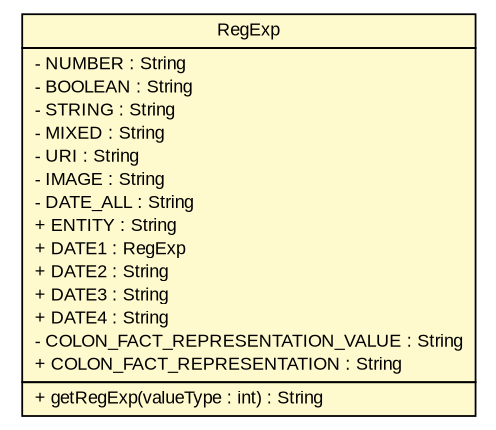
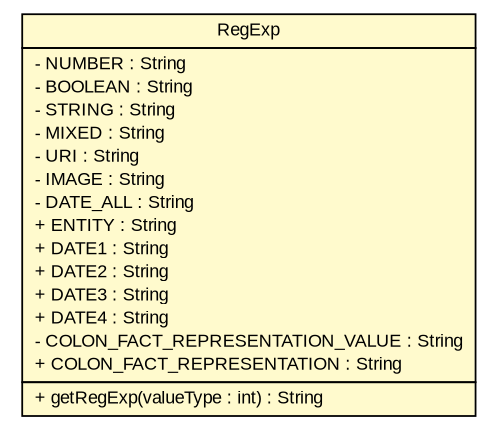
  digraph {
    nodesep=0.25
    ranksep=0.5
-   n1 [fontcolor=black fontname=arial fontsize=10.0 label=<<table title="tud.iir.knowledge.RegExp" border="0" cellborder="1" cellspacing="0" cellpadding="2" port="p" bgcolor="lemonChiffon" href="./RegExp.html"> 		<tr><td><table border="0" cellspacing="0" cellpadding="1"> <tr><td align="center" balign="center"> RegExp </td></tr> 		</table></td></tr> 		<tr><td><table border="0" cellspacing="0" cellpadding="1"> <tr><td align="left" balign="left"> - NUMBER : String </td></tr> <tr><td align="left" balign="left"> - BOOLEAN : String </td></tr> <tr><td align="left" balign="left"> - STRING : String </td></tr> <tr><td align="left" balign="left"> - MIXED : String </td></tr> <tr><td align="left" balign="left"> - URI : String </td></tr> <tr><td align="left" balign="left"> - IMAGE : String </td></tr> <tr><td align="left" balign="left"> - DATE_ALL : String </td></tr> <tr><td align="left" balign="left"> + ENTITY : String </td></tr> <tr><td align="left" balign="left"> + DATE1 : RegExp </td></tr> <tr><td align="left" balign="left"> + DATE2 : String </td></tr> <tr><td align="left" balign="left"> + DATE3 : String </td></tr> <tr><td align="left" balign="left"> + DATE4 : String </td></tr> <tr><td align="left" balign="left"> - COLON_FACT_REPRESENTATION_VALUE : String </td></tr> <tr><td align="left" balign="left"> + COLON_FACT_REPRESENTATION : String </td></tr> 		</table></td></tr> 		<tr><td><table border="0" cellspacing="0" cellpadding="1"> <tr><td align="left" balign="left"> + getRegExp(valueType : int) : String </td></tr> 		</table></td></tr> 		</table>> shape=plaintext]
+   n1 [fontcolor=black fontname=arial fontsize=10.0 label=<<table title="tud.iir.knowledge.RegExp" border="0" cellborder="1" cellspacing="0" cellpadding="2" port="p" bgcolor="lemonChiffon" href="./RegExp.html"> 		<tr><td><table border="0" cellspacing="0" cellpadding="1"> <tr><td align="center" balign="center"> RegExp </td></tr> 		</table></td></tr> 		<tr><td><table border="0" cellspacing="0" cellpadding="1"> <tr><td align="left" balign="left"> - NUMBER : String </td></tr> <tr><td align="left" balign="left"> - BOOLEAN : String </td></tr> <tr><td align="left" balign="left"> - STRING : String </td></tr> <tr><td align="left" balign="left"> - MIXED : String </td></tr> <tr><td align="left" balign="left"> - URI : String </td></tr> <tr><td align="left" balign="left"> - IMAGE : String </td></tr> <tr><td align="left" balign="left"> - DATE_ALL : String </td></tr> <tr><td align="left" balign="left"> + ENTITY : String </td></tr> <tr><td align="left" balign="left"> + DATE1 : String </td></tr> <tr><td align="left" balign="left"> + DATE2 : String </td></tr> <tr><td align="left" balign="left"> + DATE3 : String </td></tr> <tr><td align="left" balign="left"> + DATE4 : String </td></tr> <tr><td align="left" balign="left"> - COLON_FACT_REPRESENTATION_VALUE : String </td></tr> <tr><td align="left" balign="left"> + COLON_FACT_REPRESENTATION : String </td></tr> 		</table></td></tr> 		<tr><td><table border="0" cellspacing="0" cellpadding="1"> <tr><td align="left" balign="left"> + getRegExp(valueType : int) : String </td></tr> 		</table></td></tr> 		</table>> shape=plaintext]
  }
